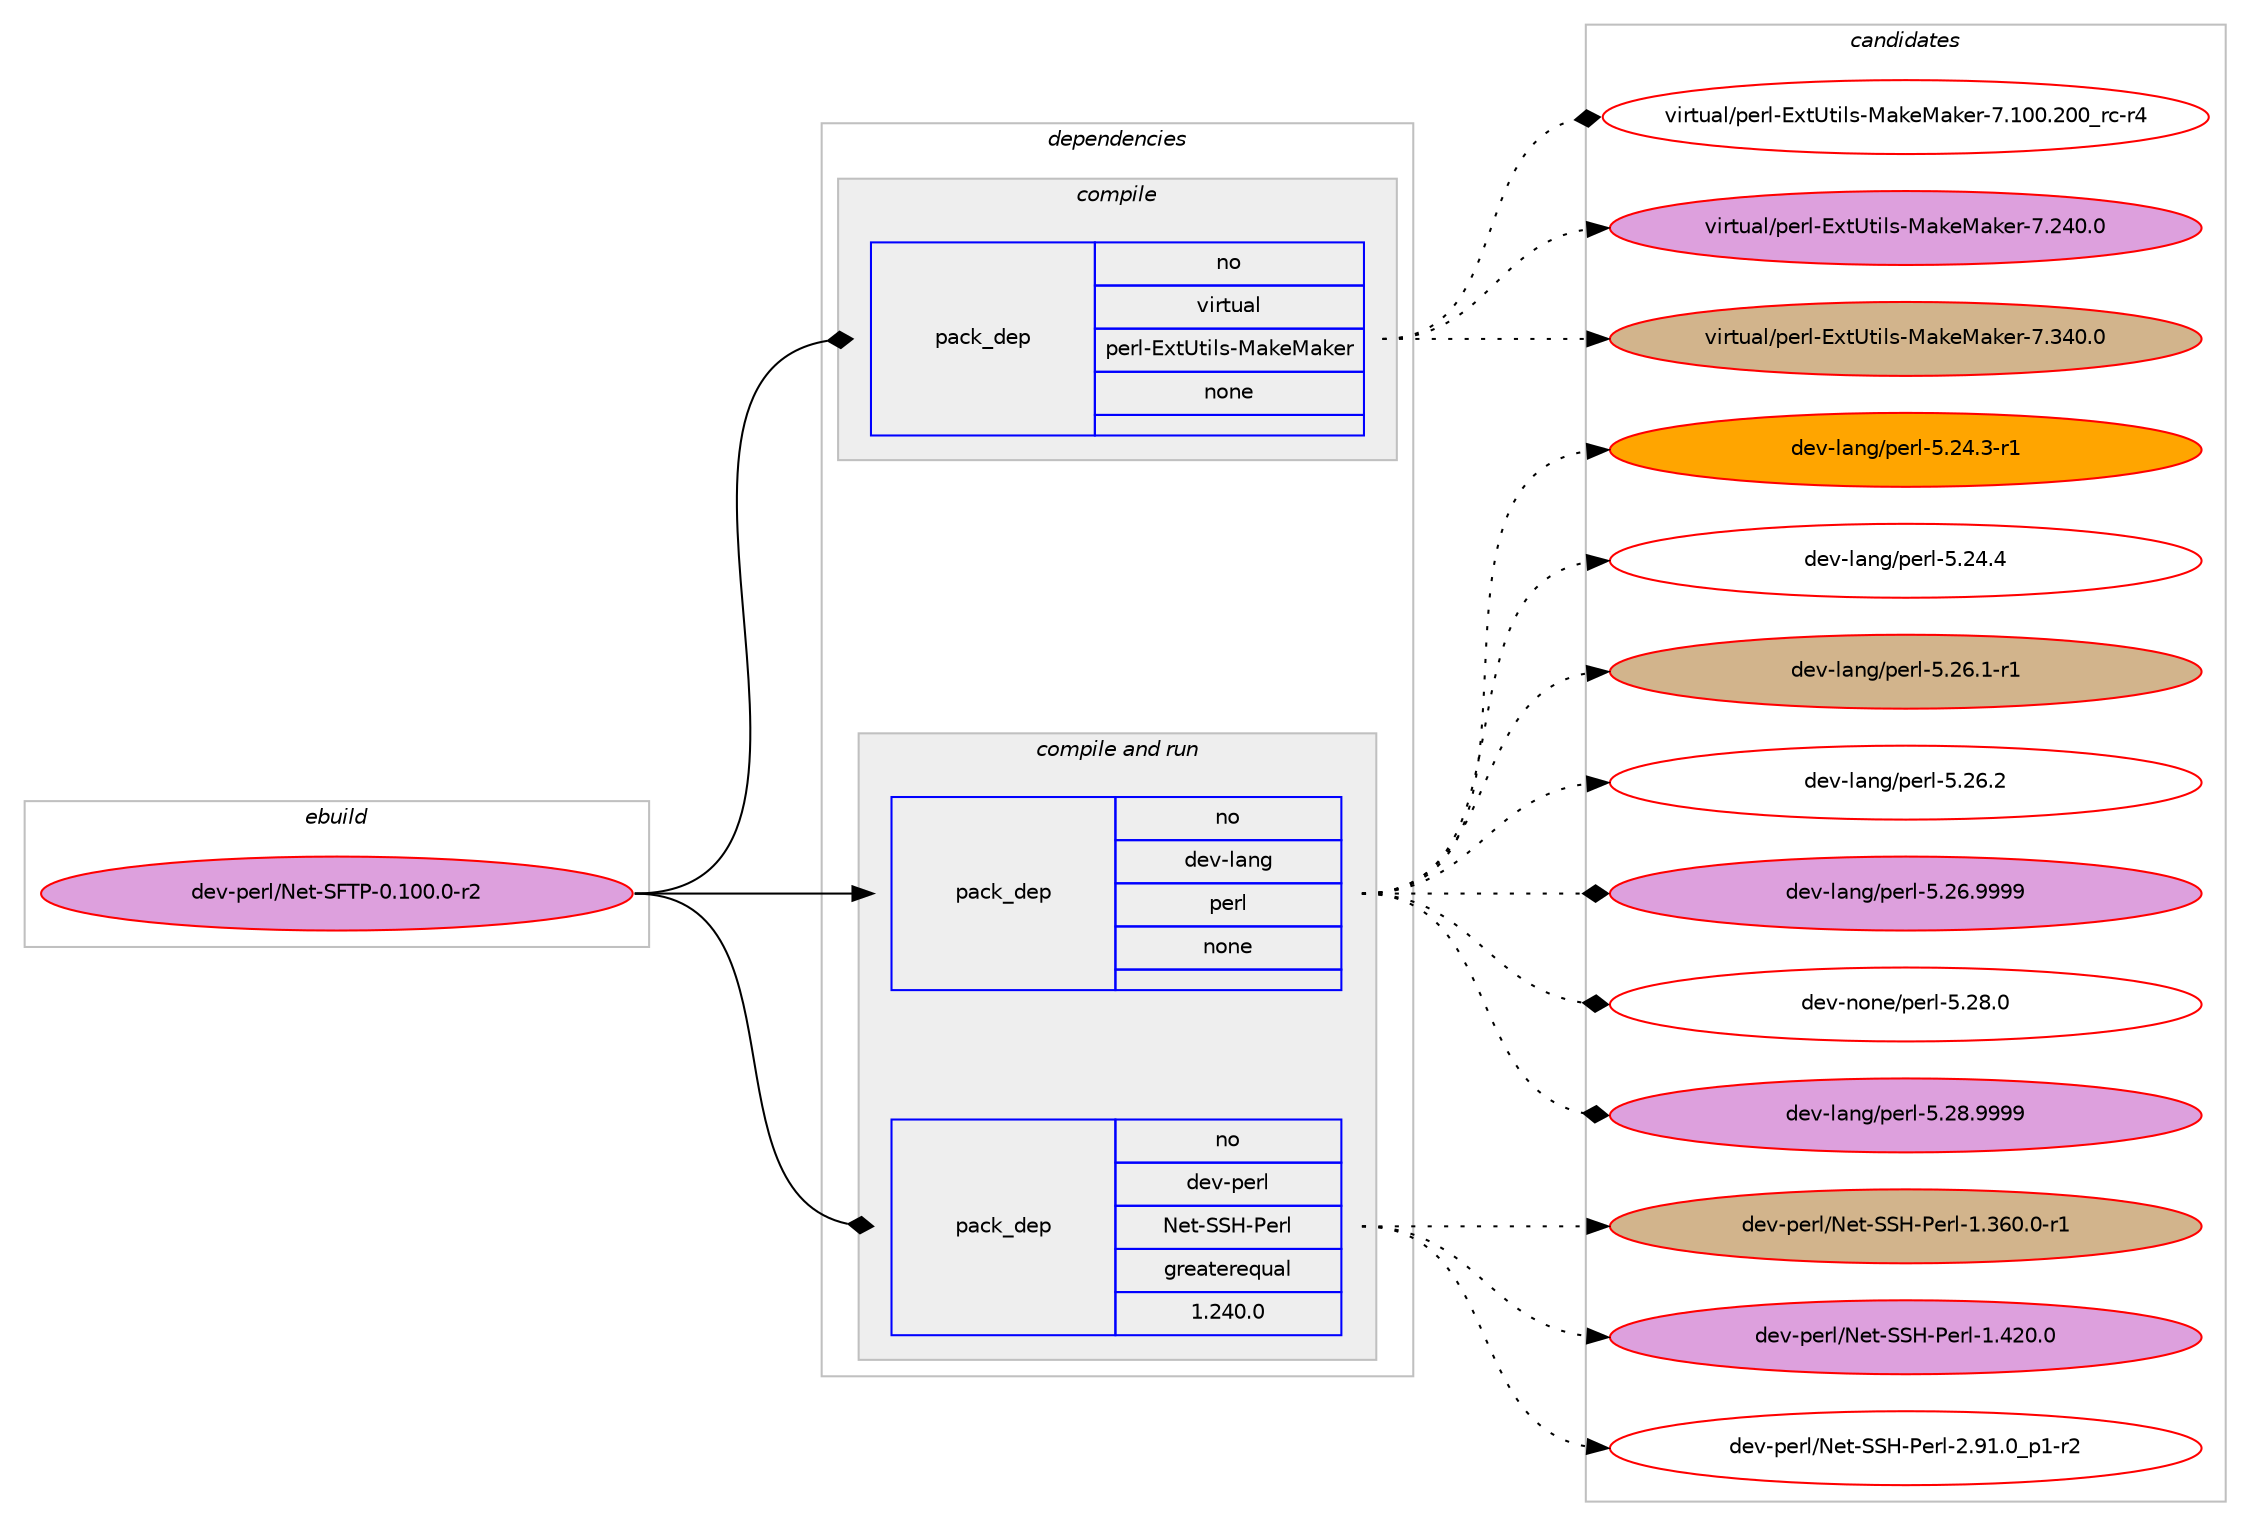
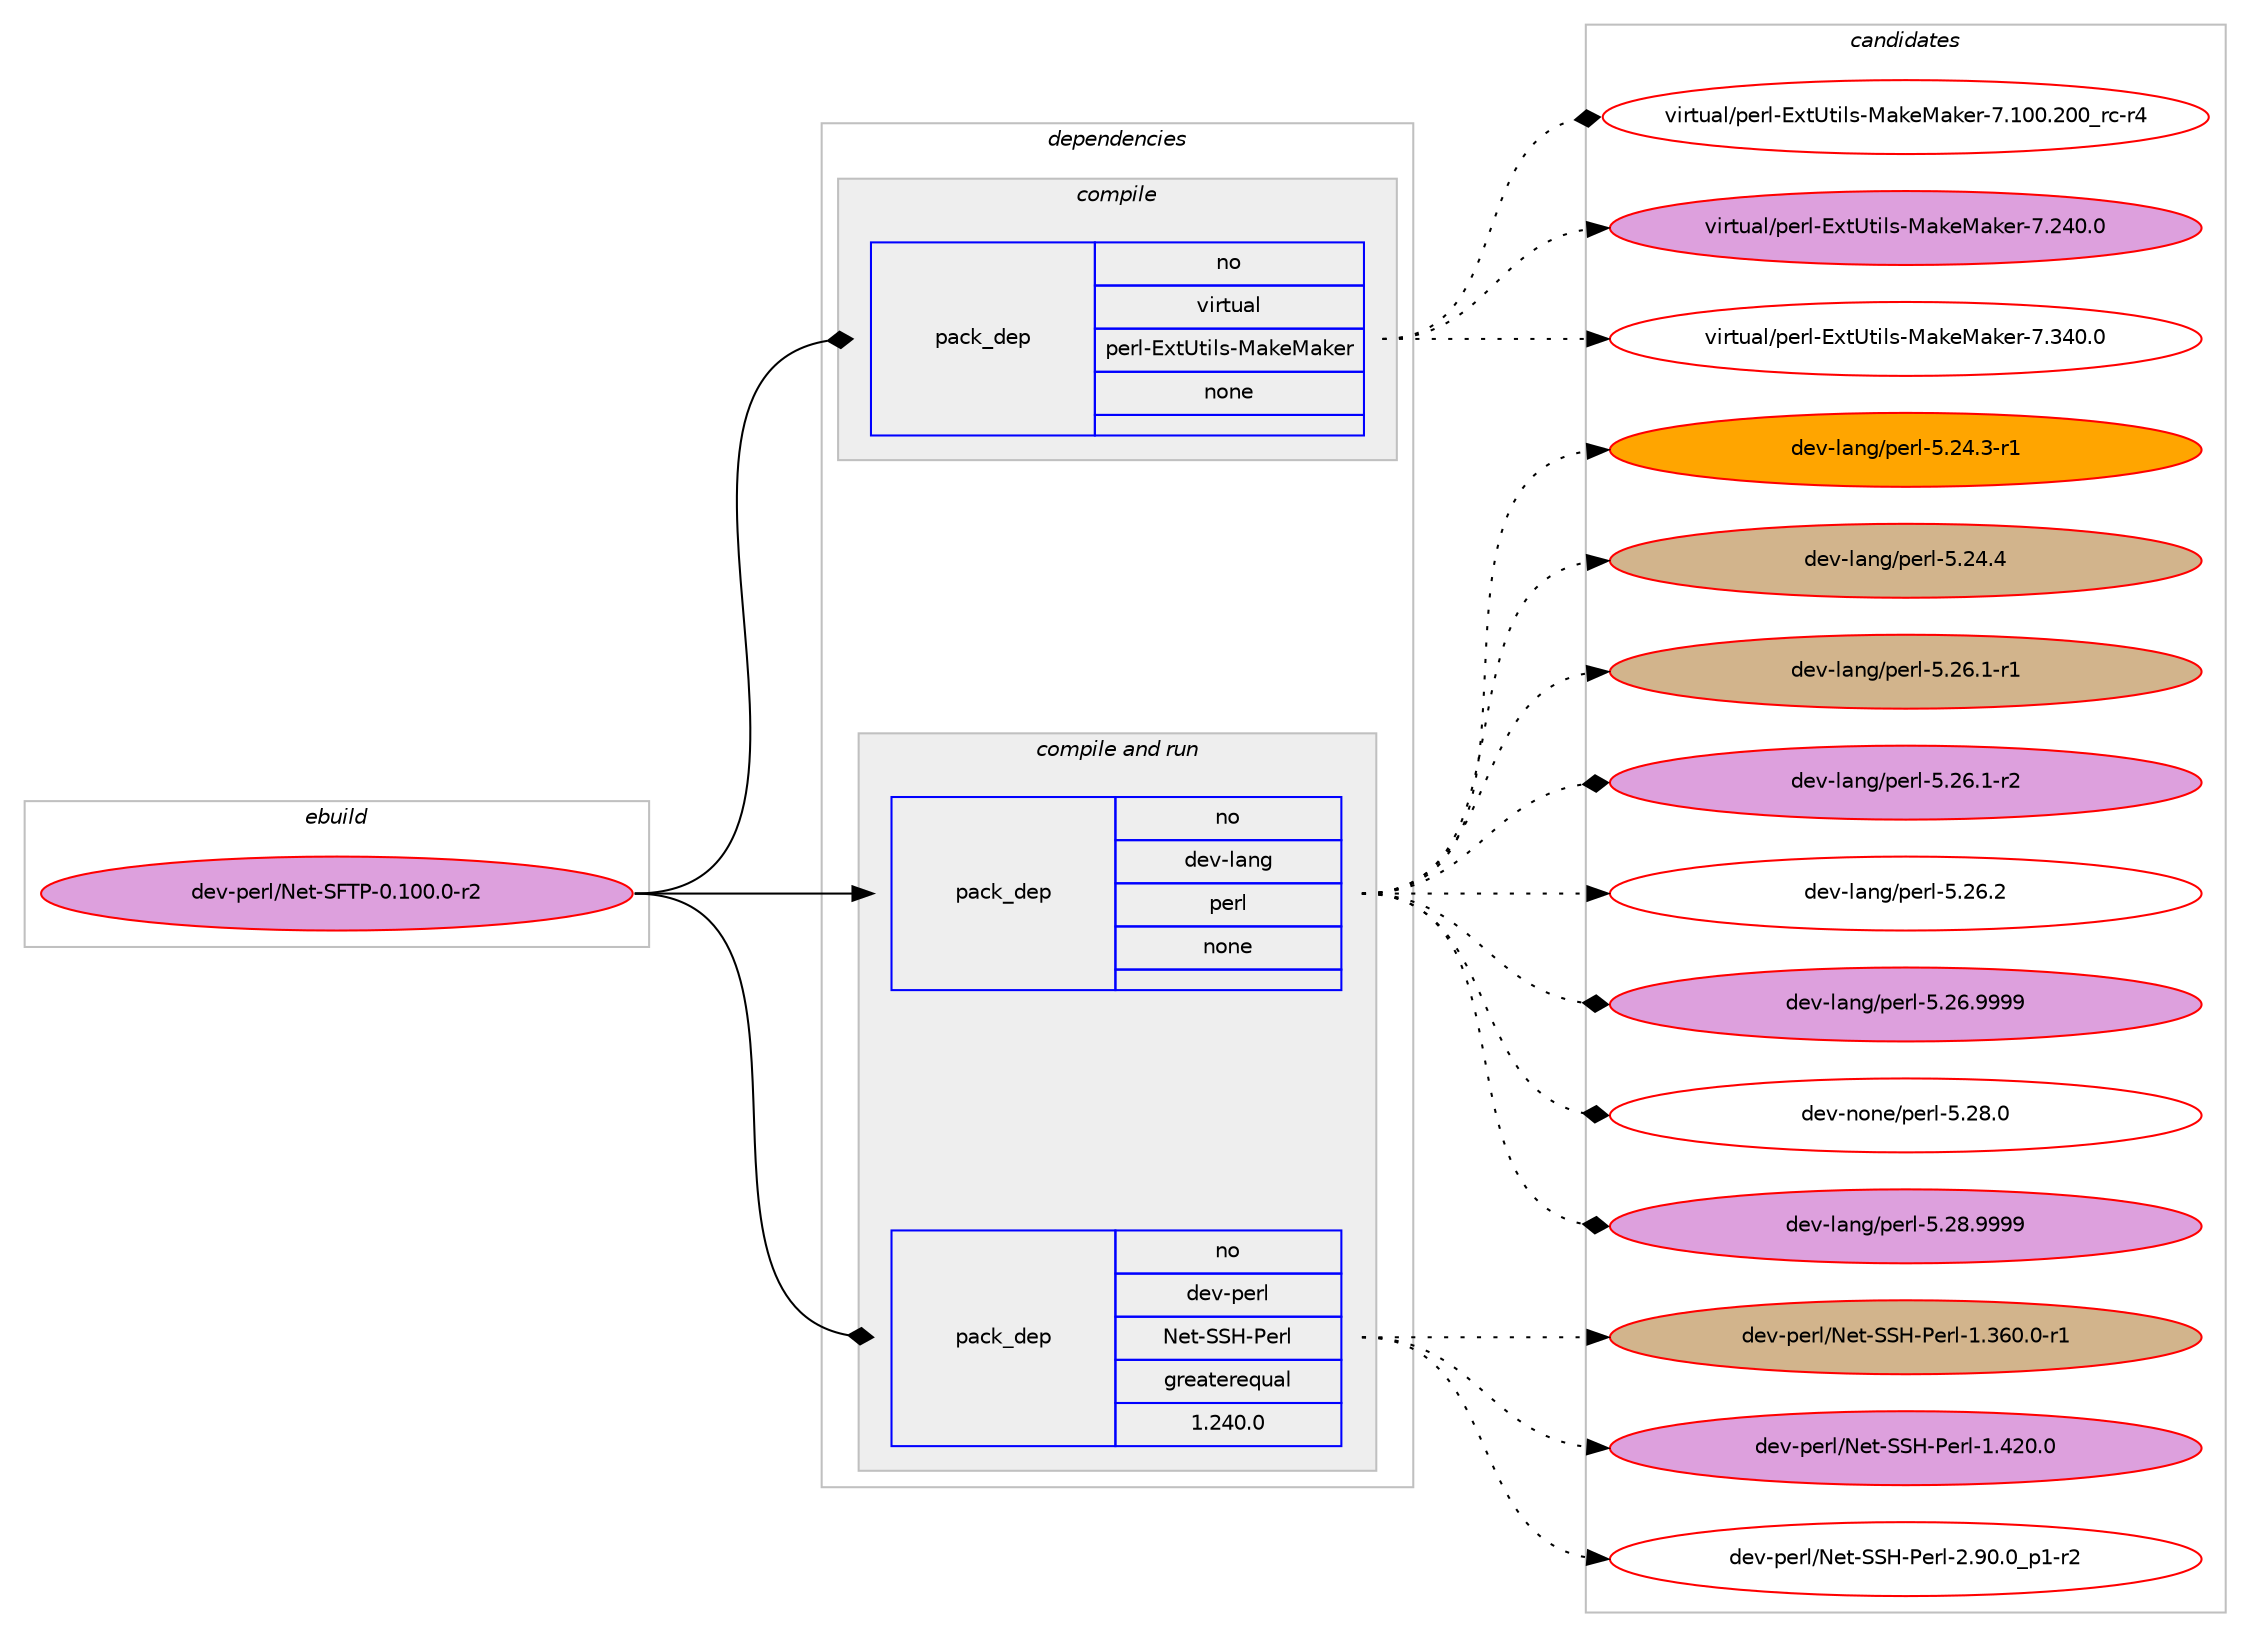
  digraph {
    compound=true
    concentrate=true
    fontname=Helvetica
    fontsize=10
    newrank=true
    rankdir=LR
    ranksep=1.5
    node [color=red fillcolor=plum fontname=Helvetica fontsize=10 style=filled]
    edge [arrowhead=normal headport=w style=dotted tailport=e weight=100]
    n1 [label="dev-perl/Net-SFTP-0.100.0-r2" width=4]
    n2 [color=blue label=<<TABLE BORDER="0" CELLBORDER="1" CELLSPACING="0" CELLPADDING="4" WIDTH="220"><TR><TD ROWSPAN="6" CELLPADDING="30">pack_dep</TD></TR><TR><TD WIDTH="110">no</TD></TR><TR><TD>virtual</TD></TR><TR><TD>perl-ExtUtils-MakeMaker</TD></TR><TR><TD>none</TD></TR><TR><TD></TD></TR></TABLE>> shape=none fillcolor="" style=""]
    n3 [color=blue label=<<TABLE BORDER="0" CELLBORDER="1" CELLSPACING="0" CELLPADDING="4" WIDTH="220"><TR><TD ROWSPAN="6" CELLPADDING="30">pack_dep</TD></TR><TR><TD WIDTH="110">no</TD></TR><TR><TD>dev-lang</TD></TR><TR><TD>perl</TD></TR><TR><TD>none</TD></TR><TR><TD></TD></TR></TABLE>> shape=none fillcolor="" style=""]
    n4 [color=blue label=<<TABLE BORDER="0" CELLBORDER="1" CELLSPACING="0" CELLPADDING="4" WIDTH="220"><TR><TD ROWSPAN="6" CELLPADDING="30">pack_dep</TD></TR><TR><TD WIDTH="110">no</TD></TR><TR><TD>dev-perl</TD></TR><TR><TD>Net-SSH-Perl</TD></TR><TR><TD>greaterequal</TD></TR><TR><TD>1.240.0</TD></TR></TABLE>> shape=none fillcolor="" style=""]
    n5 [fillcolor=white label="virtual/perl-ExtUtils-MakeMaker-7.100.200_rc-r4" width=4]
    n6 [label="virtual/perl-ExtUtils-MakeMaker-7.240.0" width=4]
-   n7 [fillcolor=tan label="virtual/perl-ExtUtils-MakeMaker-7.340.0" width=4]
+   n7 [fillcolor=white label="virtual/perl-ExtUtils-MakeMaker-7.340.0" width=4]
    n8 [fillcolor=orange label="dev-lang/perl-5.24.3-r1" width=4]
-   n9 [fillcolor=white label="dev-lang/perl-5.24.4" width=4]
+   n9 [fillcolor=tan label="dev-lang/perl-5.24.4" width=4]
    n10 [fillcolor=tan label="dev-lang/perl-5.26.1-r1" width=4]
+   n11 [label="dev-lang/perl-5.26.1-r2" width=4]
    n12 [fillcolor=white label="dev-lang/perl-5.26.2" width=4]
    n13 [label="dev-lang/perl-5.26.9999" width=4]
    n14 [fillcolor=white label="dev-none/perl-5.28.0" width=4]
    n15 [label="dev-lang/perl-5.28.9999" width=4]
    n16 [fillcolor=tan label="dev-perl/Net-SSH-Perl-1.360.0-r1" width=4]
    n17 [label="dev-perl/Net-SSH-Perl-1.420.0" width=4]
-   n18 [fillcolor=white label="dev-perl/Net-SSH-Perl-2.91.0_p1-r2" width=4]
+   n18 [fillcolor=white label="dev-perl/Net-SSH-Perl-2.90.0_p1-r2" width=4]
    subgraph cluster_1 {
      color=gray
      label=<<i>ebuild</i>>
      rank=same
      n1
    }
    subgraph cluster_2 {
      color=gray
      label=<<i>dependencies</i>>
      subgraph cluster_3 {
        color=gray
        fillcolor="#eeeeee"
        label=<<i>compile</i>>
        style=filled
        subgraph sub_4 {
          color=gray
          fillcolor="#eeeeee"
          label=<<i>compile</i>>
          style=filled
          n2
        }
      }
      subgraph cluster_5 {
        color=gray
        fillcolor="#eeeeee"
        label=<<i>compile and run</i>>
        style=filled
        subgraph sub_6 {
          color=gray
          fillcolor="#eeeeee"
          label=<<i>compile and run</i>>
          style=filled
          n3
        }
        subgraph sub_7 {
          color=gray
          fillcolor="#eeeeee"
          label=<<i>compile and run</i>>
          style=filled
          n4
        }
      }
      subgraph cluster_8 {
        color=gray
        fillcolor="#eeeeee"
        label=<<i>run</i>>
        style=filled
      }
    }
    subgraph cluster_9 {
      color=gray
      label=<<i>candidates</i>>
      rank=same
      subgraph sub_10 {
        color=black
        label=<<i>candidates</i>>
        nodesep=1
        rank=same
        n5
        n6
        n7
      }
      subgraph sub_11 {
        color=black
        label=<<i>candidates</i>>
        nodesep=1
        rank=same
        n8
        n9
        n10
+       n11
        n12
        n13
        n14
        n15
      }
      subgraph sub_12 {
        color=black
        label=<<i>candidates</i>>
        nodesep=1
        rank=same
        n16
        n17
        n18
      }
    }
    n1 -> n2 [arrowhead=diamond style=solid weight=20]
    n1 -> n3 [style=solid weight=20]
    n1 -> n4 [arrowhead=diamond style=solid weight=20]
    n2 -> n5 [arrowhead=diamond]
    n2 -> n6
    n2 -> n7
    n3 -> n8
    n3 -> n9
    n3 -> n10
+   n3 -> n11 [arrowhead=diamond]
    n3 -> n12
    n3 -> n13 [arrowhead=diamond]
    n3 -> n14 [arrowhead=diamond]
    n3 -> n15 [arrowhead=diamond]
    n4 -> n16
    n4 -> n17
    n4 -> n18
  }
